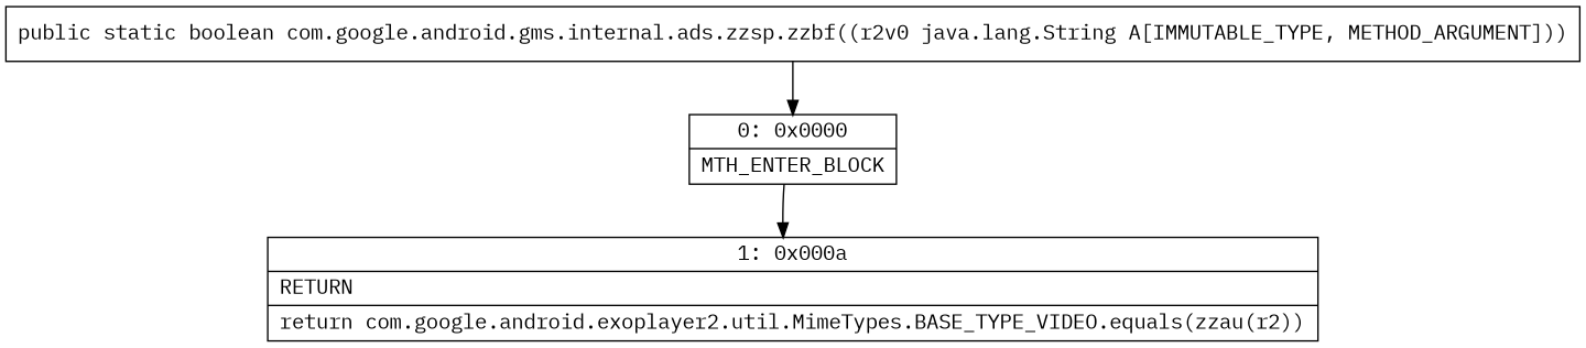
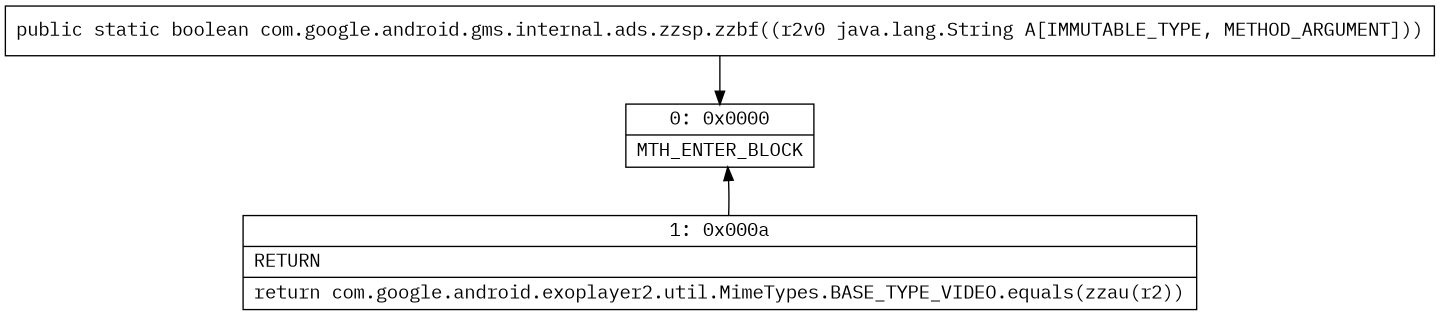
  digraph {
    fontname="IBM Plex Mono"
    node [shape=record fontname="IBM Plex Mono"]
    edge [fontname="IBM Plex Mono"]
    n1 [label="{0\:\ 0x0000|MTH_ENTER_BLOCK\l}"]
    n2 [label="{1\:\ 0x000a|RETURN\l|return com.google.android.exoplayer2.util.MimeTypes.BASE_TYPE_VIDEO.equals(zzau(r2))\l}"]
    n3 [label="{public static boolean com.google.android.gms.internal.ads.zzsp.zzbf((r2v0 java.lang.String A[IMMUTABLE_TYPE, METHOD_ARGUMENT])) }"]
-   n1 -> n2
+   n2 -> n1
    n3 -> n1
  }
